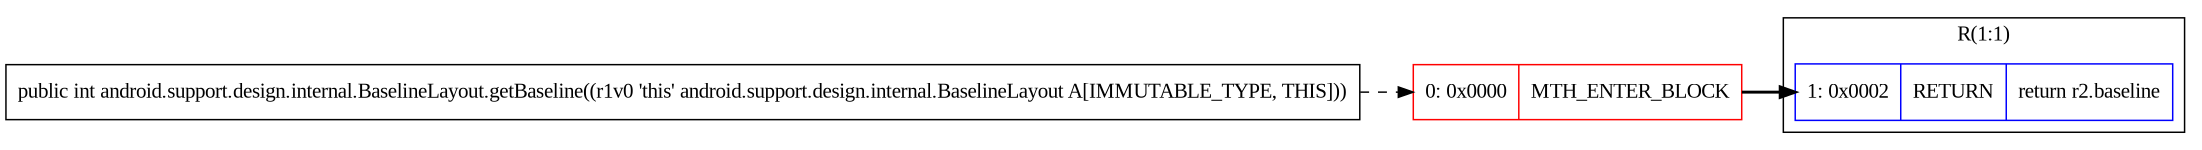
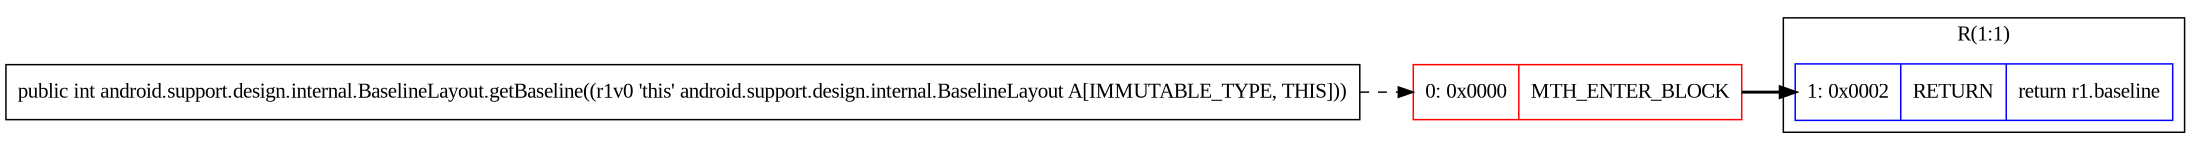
  digraph {
    rankdir=LR
    fontname="Liberation Serif"
    node [shape=record fontname="Liberation Serif"]
    edge [fontname="Liberation Serif"]
-   n1 [color=blue label="{1\:\ 0x0002|RETURN\l|return r2.baseline\l}"]
+   n1 [color=blue label="{1\:\ 0x0002|RETURN\l|return r1.baseline\l}"]
    n2 [color=red label="{0\:\ 0x0000|MTH_ENTER_BLOCK\l}"]
    n3 [label="{public int android.support.design.internal.BaselineLayout.getBaseline((r1v0 'this' android.support.design.internal.BaselineLayout A[IMMUTABLE_TYPE, THIS])) }"]
    subgraph cluster_1 {
      label="R(1:1)"
      n1
    }
    n2 -> n1 [style=bold]
    n3 -> n2 [style=dashed]
  }
